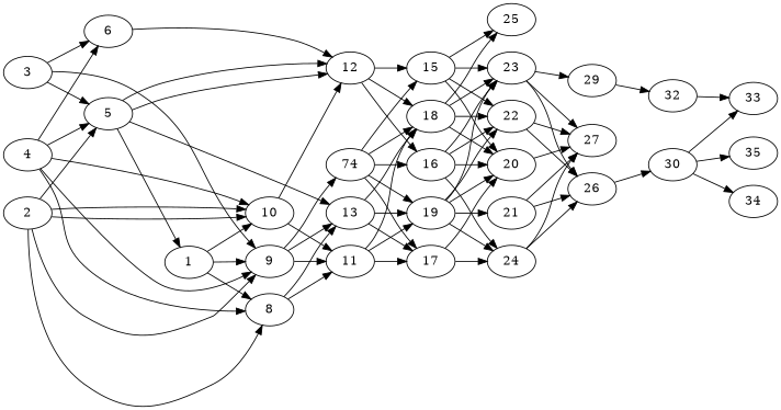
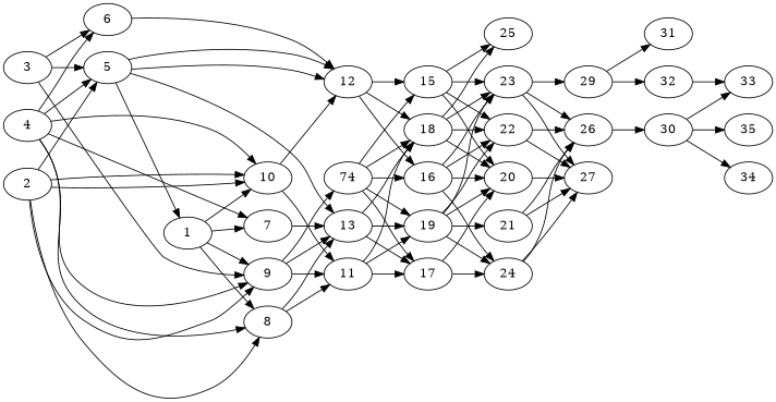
  digraph {
    rankdir=LR
    node [alpha=0.17]
    1 [alpha=0.13 expect_size=12534784]
+   7 [expect_size=31328256]
    8 [alpha=0.02 expect_size=29314048]
    9 [alpha=0.16 expect_size=27163648]
    10 [expect_size=23654400]
    5 [alpha=0.16 expect_size=39875584]
    12 [alpha=0.12 expect_size=32152576]
    13 [alpha=0.15 expect_size=28018688]
    11 [alpha=0.15 expect_size=48236544]
    n10 [alpha=0.20 expect_size=49622016 label=74]
    18 [alpha=0.16 expect_size=19823616]
    15 [alpha=0.10 expect_size=31954944]
    16 [alpha=0.11 expect_size=21909504]
    17 [alpha=0.04 expect_size=27908096]
    19 [alpha=0.18 expect_size=25046016]
    2 [alpha=0.18 expect_size=31008768]
    3 [alpha=0.09 expect_size=12412928]
    6 [alpha=0.03 expect_size=27865088]
    4 [alpha=0.13 expect_size=46385152]
    20 [alpha=0.06 expect_size=15603712]
    22 [alpha=0.18 expect_size=44946432]
    23 [alpha=0.03 expect_size=24921088]
    25 [alpha=0.02 expect_size=12729344]
    24 [alpha=0.05 expect_size=13192192]
    21 [expect_size=8952832]
    27 [alpha=0.06 expect_size=16372736]
    26 [alpha=0.09 expect_size=37271552]
    29 [alpha=0.11 expect_size=18234368]
    30 [alpha=0.16 expect_size=14125056]
+   31 [alpha=0.19 expect_size=28157952]
    32 [alpha=0.13 expect_size=20439040]
    33 [expect_size=16735232]
    34 [alpha=0.00 expect_size=24216576]
    35 [alpha=0.14 expect_size=36838400]
+   1 -> 7
    1 -> 8
    1 -> 9
    1 -> 10
+   7 -> 13
    8 -> 13
    8 -> 11
    9 -> 13
    9 -> 11
    9 -> n10
    10 -> 12
    10 -> 11
    5 -> 1
    5 -> 12
    5 -> 12
    5 -> 13
    12 -> 18
    12 -> 15
    12 -> 16
    13 -> 18
    13 -> 17
    13 -> 19
    11 -> 18
    11 -> 17
    11 -> 19
    n10 -> 18
    n10 -> 15
    n10 -> 16
    n10 -> 17
    n10 -> 19
    18 -> 20
    18 -> 22
    18 -> 23
    18 -> 25
    15 -> 20
    15 -> 22
    15 -> 23
    15 -> 25
    16 -> 20
    16 -> 22
    16 -> 23
    16 -> 24
    17 -> 20
    17 -> 24
    19 -> 20
    19 -> 22
    19 -> 23
    19 -> 24
    19 -> 21
    2 -> 8
    2 -> 9
    2 -> 10
    2 -> 10
    2 -> 5
    3 -> 9
    3 -> 5
    3 -> 6
    6 -> 12
+   4 -> 7
    4 -> 8
    4 -> 9
    4 -> 10
    4 -> 5
    4 -> 6
    20 -> 27
    22 -> 27
    22 -> 26
    23 -> 27
    23 -> 26
    23 -> 29
    24 -> 27
    24 -> 26
    21 -> 27
    21 -> 26
    26 -> 30
+   29 -> 31
    29 -> 32
    30 -> 33
    30 -> 34
    30 -> 35
    32 -> 33
  }
